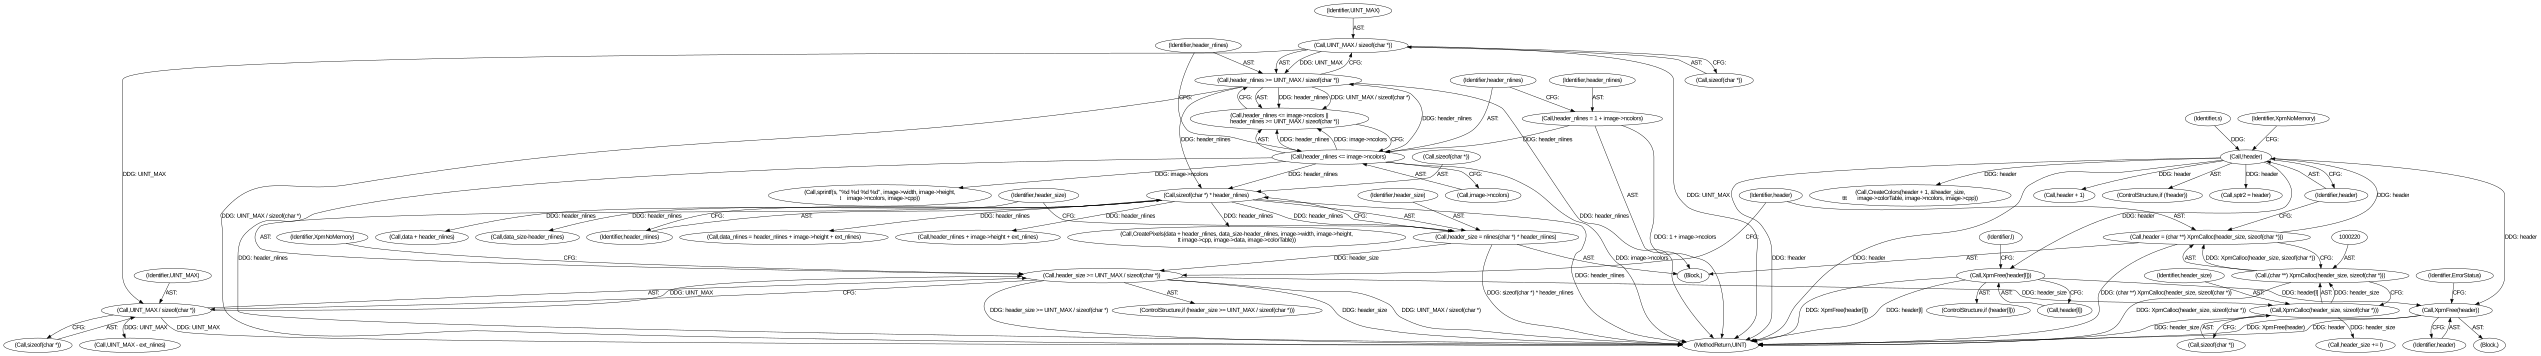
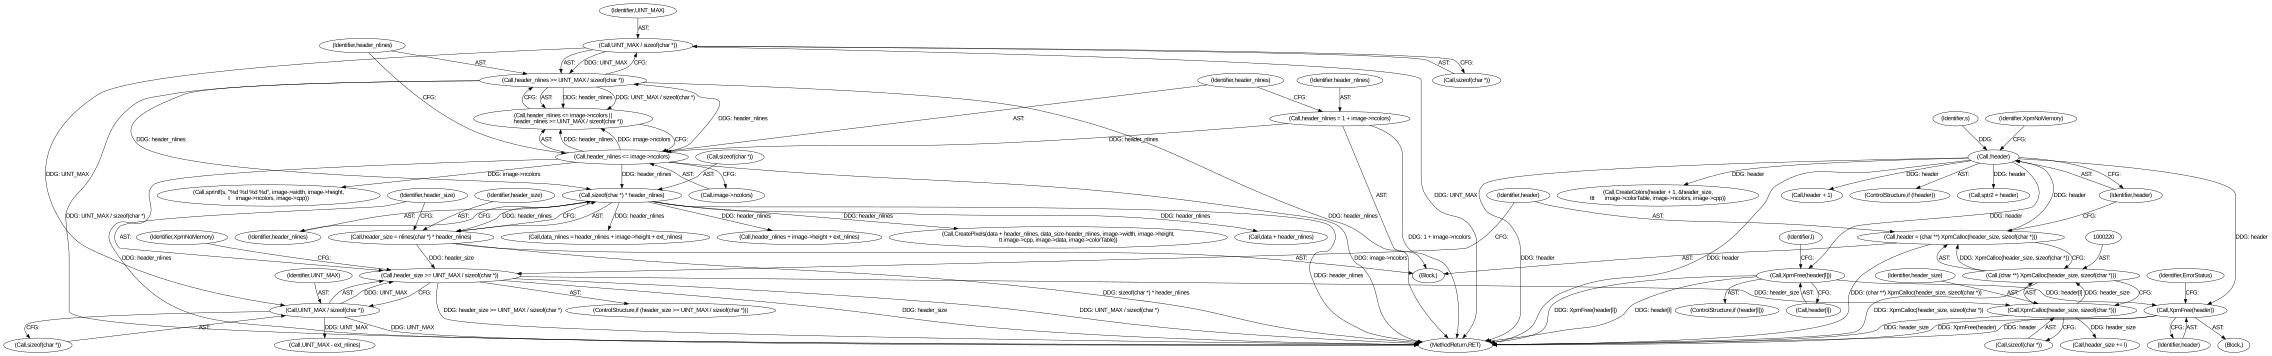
  digraph {
    fontname="Liberation Sans"
    node [fontname="Liberation Sans"]
    edge [fontname="Liberation Sans"]
    n1 [label="(Call,XpmFree(header[l]))"]
    n2 [label="(Call,XpmFree(header))"]
    n3 [label="(Call,header[l])"]
-   n4 [label="(MethodReturn,UINT)"]
+   n4 [label="(MethodReturn,RET)"]
    n5 [label="(ControlStructure,if (header[l]))"]
    n6 [label="(Identifier,header)"]
    n7 [label="(Block,)"]
    n8 [label="(Call,!header)"]
    n9 [label="(Call,CreateColors(header + 1, &header_size,\n\t\t\t       image->colorTable, image->ncolors, image->cpp))"]
    n10 [label="(Identifier,header)"]
    n11 [label="(Call,header + 1)"]
    n12 [label="(ControlStructure,if (!header))"]
    n13 [label="(Call,sptr2 = header)"]
    n14 [label="(Call,header = (char **) XpmCalloc(header_size, sizeof(char *)))"]
    n15 [label="(Call,(char **) XpmCalloc(header_size, sizeof(char *)))"]
    n16 [label="(Block,)"]
    n17 [label="(Call,XpmCalloc(header_size, sizeof(char *)))"]
    n18 [label="(Call,header_size += l)"]
    n19 [label="(Call,sizeof(char *))"]
    n20 [label="(Call,header_size >= UINT_MAX / sizeof(char *))"]
    n21 [label="(Call,UINT_MAX / sizeof(char *))"]
    n22 [label="(ControlStructure,if (header_size >= UINT_MAX / sizeof(char *)))"]
    n23 [label="(Call,sizeof(char *))"]
    n24 [label="(Call,UINT_MAX - ext_nlines)"]
    n25 [label="(Call,header_size = nlines(char *) * header_nlines)"]
    n26 [label="(Call,sizeof(char *) * header_nlines)"]
    n27 [label="(Call,data_nlines = header_nlines + image->height + ext_nlines)"]
    n28 [label="(Call,header_nlines + image->height + ext_nlines)"]
    n29 [label="(Call,CreatePixels(data + header_nlines, data_size-header_nlines, image->width, image->height,\n\t\t image->cpp, image->data, image->colorTable))"]
    n30 [label="(Call,data + header_nlines)"]
-   n31 [label="(Call,data_size-header_nlines)"]
    n32 [label="(Identifier,header_nlines)"]
    n33 [label="(Call,header_nlines <= image->ncolors)"]
    n34 [label="(Call,header_nlines >= UINT_MAX / sizeof(char *))"]
    n35 [label="(Call,sprintf(s, \"%d %d %d %d\", image->width, image->height,\n\t    image->ncolors, image->cpp))"]
    n36 [label="(Call,image->ncolors)"]
    n37 [label="(Call,header_nlines <= image->ncolors ||\n       header_nlines >= UINT_MAX / sizeof(char *))"]
    n38 [label="(Call,UINT_MAX / sizeof(char *))"]
    n39 [label="(Call,header_nlines = 1 + image->ncolors)"]
    n40 [label="(Call,sizeof(char *))"]
    n41 [label="(Identifier,l)"]
    n42 [label="(Identifier,UINT_MAX)"]
    n43 [label="(Identifier,XpmNoMemory)"]
    n44 [label="(Identifier,header_nlines)"]
    n45 [label="(Identifier,s)"]
    n46 [label="(Identifier,header_size)"]
    n47 [label="(Identifier,header)"]
    n48 [label="(Identifier,UINT_MAX)"]
    n49 [label="(Identifier,XpmNoMemory)"]
    n50 [label="(Identifier,header_nlines)"]
    n51 [label="(Identifier,ErrorStatus)"]
    n52 [label="(Identifier,header_size)"]
    n53 [label="(Call,sizeof(char *))"]
    n54 [label="(Identifier,header_size)"]
    n55 [label="(Identifier,header_nlines)"]
    1000220
    n1 -> n2 [label="DDG: header[l]"]
    n1 -> n3 [label="CFG: "]
    n1 -> n4 [label="DDG: header[l]"]
    n1 -> n4 [label="DDG: XpmFree(header[l])"]
    n1 -> n5 [label="AST: "]
    n2 -> n4 [label="DDG: XpmFree(header)"]
    n2 -> n4 [label="DDG: header"]
    n2 -> n6 [label="CFG: "]
    n2 -> n7 [label="AST: "]
    n3 -> n1 [label="AST: "]
    n6 -> n2 [label="AST: "]
    n8 -> n1 [label="DDG: header"]
    n8 -> n2 [label="DDG: header"]
    n8 -> n4 [label="DDG: header"]
    n8 -> n4 [label="DDG: !header"]
    n8 -> n9 [label="DDG: header"]
    n8 -> n10 [label="CFG: "]
    n8 -> n11 [label="DDG: header"]
    n8 -> n12 [label="AST: "]
    n8 -> n13 [label="DDG: header"]
    n10 -> n8 [label="AST: "]
    n10 -> n14 [label="CFG: "]
    n14 -> n4 [label="DDG: (char **) XpmCalloc(header_size, sizeof(char *))"]
    n14 -> n8 [label="DDG: header"]
    n14 -> n15 [label="CFG: "]
    n14 -> n16 [label="AST: "]
    n15 -> n4 [label="DDG: XpmCalloc(header_size, sizeof(char *))"]
    n15 -> n14 [label="AST: "]
    n15 -> n14 [label="DDG: XpmCalloc(header_size, sizeof(char *))"]
    n15 -> n17 [label="CFG: "]
    n17 -> n4 [label="DDG: header_size"]
    n17 -> n15 [label="AST: "]
    n17 -> n15 [label="DDG: header_size"]
    n17 -> n18 [label="DDG: header_size"]
    n17 -> n19 [label="CFG: "]
    n19 -> n17 [label="AST: "]
    n20 -> n4 [label="DDG: header_size >= UINT_MAX / sizeof(char *)"]
    n20 -> n4 [label="DDG: header_size"]
    n20 -> n4 [label="DDG: UINT_MAX / sizeof(char *)"]
    n20 -> n17 [label="DDG: header_size"]
    n20 -> n21 [label="CFG: "]
    n20 -> n22 [label="AST: "]
    n21 -> n4 [label="DDG: UINT_MAX"]
    n21 -> n20 [label="AST: "]
    n21 -> n20 [label="DDG: UINT_MAX"]
    n21 -> n23 [label="CFG: "]
    n21 -> n24 [label="DDG: UINT_MAX"]
    n23 -> n21 [label="AST: "]
    n25 -> n4 [label="DDG: sizeof(char *) * header_nlines"]
    n25 -> n16 [label="AST: "]
    n25 -> n20 [label="DDG: header_size"]
    n25 -> n26 [label="CFG: "]
    n26 -> n4 [label="DDG: header_nlines"]
    n26 -> n25 [label="AST: "]
    n26 -> n25 [label="DDG: header_nlines"]
    n26 -> n27 [label="DDG: header_nlines"]
    n26 -> n28 [label="DDG: header_nlines"]
    n26 -> n29 [label="DDG: header_nlines"]
    n26 -> n30 [label="DDG: header_nlines"]
-   n26 -> n31 [label="DDG: header_nlines"]
    n26 -> n32 [label="CFG: "]
    n32 -> n26 [label="AST: "]
    n33 -> n4 [label="DDG: header_nlines"]
    n33 -> n4 [label="DDG: image->ncolors"]
    n33 -> n26 [label="DDG: header_nlines"]
    n33 -> n34 [label="DDG: header_nlines"]
    n33 -> n35 [label="DDG: image->ncolors"]
    n33 -> n36 [label="CFG: "]
    n33 -> n37 [label="AST: "]
    n33 -> n37 [label="DDG: header_nlines"]
    n33 -> n37 [label="DDG: image->ncolors"]
    n34 -> n4 [label="DDG: header_nlines"]
    n34 -> n4 [label="DDG: UINT_MAX / sizeof(char *)"]
    n34 -> n26 [label="DDG: header_nlines"]
    n34 -> n37 [label="AST: "]
    n34 -> n37 [label="DDG: header_nlines"]
    n34 -> n37 [label="DDG: UINT_MAX / sizeof(char *)"]
    n34 -> n38 [label="CFG: "]
    n36 -> n33 [label="AST: "]
    n37 -> n33 [label="CFG: "]
    n37 -> n34 [label="CFG: "]
    n38 -> n4 [label="DDG: UINT_MAX"]
    n38 -> n21 [label="DDG: UINT_MAX"]
    n38 -> n34 [label="AST: "]
    n38 -> n34 [label="DDG: UINT_MAX"]
    n38 -> n40 [label="CFG: "]
    n39 -> n4 [label="DDG: 1 + image->ncolors"]
    n39 -> n16 [label="AST: "]
    n39 -> n33 [label="DDG: header_nlines"]
    n40 -> n38 [label="AST: "]
    n41 -> n1 [label="CFG: "]
    n42 -> n38 [label="AST: "]
    n43 -> n8 [label="CFG: "]
    n44 -> n33 [label="CFG: "]
    n44 -> n34 [label="AST: "]
    n45 -> n8 [label="DDG: "]
    n46 -> n20 [label="AST: "]
    n46 -> n25 [label="CFG: "]
    n47 -> n14 [label="AST: "]
    n47 -> n20 [label="CFG: "]
    n48 -> n21 [label="AST: "]
    n49 -> n20 [label="CFG: "]
    n50 -> n33 [label="AST: "]
    n50 -> n39 [label="CFG: "]
    n51 -> n2 [label="CFG: "]
    n52 -> n17 [label="AST: "]
    n53 -> n26 [label="AST: "]
    n54 -> n25 [label="AST: "]
    n55 -> n39 [label="AST: "]
    1000220 -> n15 [label="AST: "]
  }
